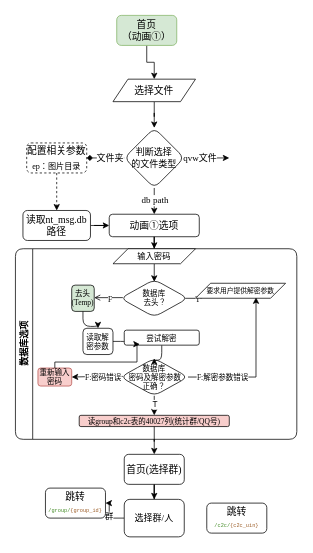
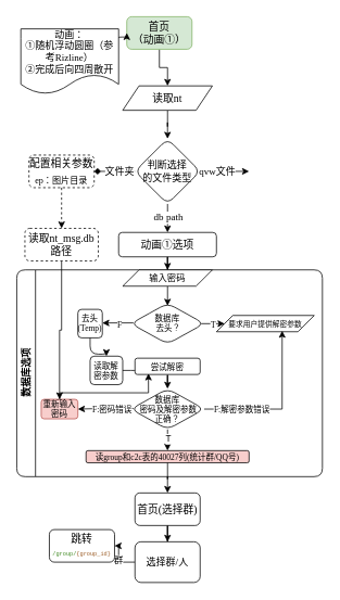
  <mxCell id="0" />
  <mxCell id="1" parent="0" />
  <mxCell id="2" value="" style="edgeStyle=orthogonalEdgeStyle;rounded=0;orthogonalLoop=1;jettySize=auto;html=1;" parent="1" source="3" target="50" edge="1"><mxGeometry relative="1" as="geometry" /></mxCell>
  <mxCell id="3" value="&lt;font&gt;首页&lt;/font&gt;&lt;div&gt;&lt;font&gt;（动画①）&lt;/font&gt;&lt;/div&gt;" style="rounded=1;whiteSpace=wrap;html=1;fontFamily=LXGW WenKai Mono;fillColor=#d5e8d4;strokeColor=#82b366;fontSize=13;" parent="1" vertex="1"><mxGeometry x="155" y="20" width="80" height="40" as="geometry" /></mxCell>
+ <mxCell id="4" style="edgeStyle=orthogonalEdgeStyle;rounded=1;orthogonalLoop=1;jettySize=auto;html=1;entryX=0;entryY=0.5;entryDx=0;entryDy=0;fontFamily=LXGW WenKai Mono;fontSize=13;fontColor=default;exitX=0.998;exitY=0.141;exitDx=0;exitDy=0;exitPerimeter=0;" parent="1" source="12" target="3" edge="1"><mxGeometry relative="1" as="geometry"><mxPoint x="145" y="45" as="sourcePoint" /><Array as="points"><mxPoint x="145" y="45" /></Array></mxGeometry></mxCell>
  <mxCell id="5" style="edgeStyle=orthogonalEdgeStyle;rounded=1;orthogonalLoop=1;jettySize=auto;html=1;entryX=0.5;entryY=0;entryDx=0;entryDy=0;fontFamily=LXGW WenKai Mono;fontSize=12;fontColor=default;" parent="1" source="11" target="14" edge="1"><mxGeometry relative="1" as="geometry" /></mxCell>
  <mxCell id="6" value="db path" style="edgeLabel;html=1;align=center;verticalAlign=middle;resizable=0;points=[];rounded=1;strokeColor=default;fontFamily=LXGW WenKai Mono;fontSize=12;fontColor=default;fillColor=default;" parent="5" vertex="1" connectable="0"><mxGeometry x="-0.305" y="-1" relative="1" as="geometry"><mxPoint x="1" as="offset" /></mxGeometry></mxCell>
  <mxCell id="7" value="" style="edgeStyle=orthogonalEdgeStyle;rounded=1;orthogonalLoop=1;jettySize=auto;html=1;fontFamily=LXGW WenKai Mono;fontSize=12;fontColor=default;endArrow=diamond;" parent="1" source="11" target="45" edge="1"><mxGeometry relative="1" as="geometry" /></mxCell>
  <mxCell id="8" value="文件夹" style="edgeLabel;html=1;align=center;verticalAlign=middle;resizable=0;points=[];rounded=1;strokeColor=default;fontFamily=LXGW WenKai Mono;fontSize=12;fontColor=default;fillColor=default;" parent="7" vertex="1" connectable="0"><mxGeometry x="0.33" y="-1" relative="1" as="geometry"><mxPoint x="13" y="1" as="offset" /></mxGeometry></mxCell>
  <mxCell id="9" value="" style="edgeStyle=orthogonalEdgeStyle;rounded=1;orthogonalLoop=1;jettySize=auto;html=1;fontFamily=LXGW WenKai Mono;fontSize=12;fontColor=default;" parent="1" source="11" edge="1"><mxGeometry relative="1" as="geometry"><mxPoint x="305" y="210" as="targetPoint" /></mxGeometry></mxCell>
  <mxCell id="10" value="qvw文件" style="edgeLabel;html=1;align=center;verticalAlign=middle;resizable=0;points=[];rounded=1;strokeColor=default;fontFamily=LXGW WenKai Mono;fontSize=12;fontColor=default;fillColor=default;" parent="9" vertex="1" connectable="0"><mxGeometry x="-0.657" y="-1" relative="1" as="geometry"><mxPoint x="10" y="-1" as="offset" /></mxGeometry></mxCell>
  <mxCell id="11" value="判断选择&lt;div&gt;的文件类型&lt;/div&gt;" style="rhombus;whiteSpace=wrap;html=1;rounded=1;strokeColor=default;align=center;verticalAlign=middle;fontFamily=LXGW WenKai Mono;fontSize=12;fontColor=default;fillColor=default;" parent="1" vertex="1"><mxGeometry x="165" y="170" width="80" height="80" as="geometry" /></mxCell>
+ <mxCell id="12" value="动画：&lt;div&gt;①随机浮动圆圈（参考Rizline）&lt;/div&gt;&lt;div&gt;②完成后向四周散开&lt;/div&gt;" style="shape=document;whiteSpace=wrap;html=1;boundedLbl=1;rounded=1;strokeColor=default;align=center;verticalAlign=middle;fontFamily=LXGW WenKai Mono;fontSize=12;fontColor=default;fillColor=default;" parent="1" vertex="1"><mxGeometry x="25" y="35" width="120" height="80" as="geometry" /></mxCell>
  <mxCell id="13" value="" style="edgeStyle=orthogonalEdgeStyle;rounded=0;orthogonalLoop=1;jettySize=auto;html=1;" parent="1" source="14" target="39" edge="1"><mxGeometry relative="1" as="geometry" /></mxCell>
  <mxCell id="14" value="动画①&lt;span style=&quot;background-color: transparent; color: light-dark(rgb(0, 0, 0), rgb(255, 255, 255));&quot;&gt;选项&lt;/span&gt;" style="rounded=1;whiteSpace=wrap;html=1;fontFamily=LXGW WenKai Mono;fontSize=13;" parent="1" vertex="1"><mxGeometry x="145" y="285" width="120" height="30" as="geometry" /></mxCell>
  <mxCell id="15" value="数据库选项" style="swimlane;horizontal=0;whiteSpace=wrap;html=1;rounded=1;strokeColor=default;align=center;verticalAlign=middle;fontFamily=LXGW WenKai Mono;fontSize=12;fontColor=default;fillColor=default;" parent="1" vertex="1"><mxGeometry x="20" y="331" width="375" height="254" as="geometry"><mxRectangle x="215" y="306" width="40" height="90" as="alternateBounds" /></mxGeometry></mxCell>
  <mxCell id="16" value="" style="group;fontSize=10;" parent="15" vertex="1" connectable="0"><mxGeometry x="75" y="35" width="300" height="50" as="geometry" /></mxCell>
- <mxCell id="17" style="edgeStyle=orthogonalEdgeStyle;rounded=1;orthogonalLoop=1;jettySize=auto;html=1;entryX=1;entryY=0.5;entryDx=0;entryDy=0;fontFamily=LXGW WenKai Mono;fontSize=10;fontColor=default;exitX=0.035;exitY=0.483;exitDx=0;exitDy=0;exitPerimeter=0;endArrow=open;" parent="16" source="21" target="22" edge="1"><mxGeometry relative="1" as="geometry" /></mxCell>
+ <mxCell id="17" style="edgeStyle=orthogonalEdgeStyle;rounded=1;orthogonalLoop=1;jettySize=auto;html=1;entryX=1;entryY=0.5;entryDx=0;entryDy=0;fontFamily=LXGW WenKai Mono;fontSize=10;fontColor=default;exitX=0.035;exitY=0.483;exitDx=0;exitDy=0;exitPerimeter=0;" parent="16" source="21" target="22" edge="1"><mxGeometry relative="1" as="geometry" /></mxCell>
  <mxCell id="18" value="F" style="edgeLabel;html=1;align=center;verticalAlign=middle;resizable=0;points=[];rounded=1;strokeColor=default;fontFamily=LXGW WenKai Mono;fontSize=10;fontColor=default;fillColor=default;" parent="17" vertex="1" connectable="0"><mxGeometry x="-0.379" relative="1" as="geometry"><mxPoint x="-6" y="1" as="offset" /></mxGeometry></mxCell>
  <mxCell id="19" style="edgeStyle=orthogonalEdgeStyle;rounded=1;orthogonalLoop=1;jettySize=auto;html=1;exitX=0.958;exitY=0.501;exitDx=0;exitDy=0;entryX=0;entryY=0.5;entryDx=0;entryDy=0;fontFamily=LXGW WenKai Mono;fontSize=10;fontColor=default;exitPerimeter=0;" parent="16" source="21" target="23" edge="1"><mxGeometry relative="1" as="geometry"><mxPoint x="179" y="31" as="targetPoint" /></mxGeometry></mxCell>
  <mxCell id="20" value="T" style="edgeLabel;html=1;align=center;verticalAlign=middle;resizable=0;points=[];rounded=1;strokeColor=default;fontFamily=LXGW WenKai Mono;fontSize=10;fontColor=default;fillColor=default;" parent="19" vertex="1" connectable="0"><mxGeometry x="-0.037" relative="1" as="geometry"><mxPoint as="offset" /></mxGeometry></mxCell>
  <mxCell id="21" value="&lt;font&gt;数据库&lt;/font&gt;&lt;div&gt;&lt;font&gt;&amp;nbsp;去头？&lt;/font&gt;&lt;/div&gt;" style="rhombus;whiteSpace=wrap;html=1;rounded=1;strokeColor=default;align=center;verticalAlign=middle;fontFamily=LXGW WenKai Mono;fontSize=10;fontColor=default;fillColor=default;" parent="16" vertex="1"><mxGeometry x="65" y="6" width="90" height="50" as="geometry" /></mxCell>
- <mxCell id="22" value="&lt;span&gt;去头(Temp)&lt;/span&gt;" style="rounded=1;whiteSpace=wrap;html=1;fontFamily=LXGW WenKai Mono;fontSize=10;fillColor=#d5e8d4;" parent="16" vertex="1"><mxGeometry y="13.5" width="30" height="35" as="geometry" /></mxCell>
- <mxCell id="23" value="&lt;font style=&quot;font-size: 9px;&quot;&gt;&lt;span style=&quot;font-family: &amp;quot;LXGW WenKai Mono&amp;quot;;&quot;&gt;要求用户提供&lt;/span&gt;&lt;span style=&quot;color: light-dark(rgb(0, 0, 0), rgb(255, 255, 255)); font-family: &amp;quot;LXGW WenKai Mono&amp;quot;; background-color: transparent;&quot;&gt;解密参数&lt;/span&gt;&lt;/font&gt;" style="shape=parallelogram;perimeter=parallelogramPerimeter;whiteSpace=wrap;html=1;fixedSize=1;size=20;fontSize=11;" parent="16" vertex="1"><mxGeometry x="165" y="11" width="120" height="20" as="geometry" /></mxCell>
+ <mxCell id="22" value="&lt;span&gt;去头(Temp)&lt;/span&gt;" style="rounded=1;whiteSpace=wrap;html=1;fontFamily=LXGW WenKai Mono;fontSize=10;" parent="16" vertex="1"><mxGeometry y="13.5" width="30" height="35" as="geometry" /></mxCell>
+ <mxCell id="23" value="&lt;font style=&quot;font-size: 9px;&quot;&gt;&lt;span style=&quot;font-family: &amp;quot;LXGW WenKai Mono&amp;quot;;&quot;&gt;要求用户提供&lt;/span&gt;&lt;span style=&quot;color: light-dark(rgb(0, 0, 0), rgb(255, 255, 255)); font-family: &amp;quot;LXGW WenKai Mono&amp;quot;; background-color: transparent;&quot;&gt;解密参数&lt;/span&gt;&lt;/font&gt;" style="shape=parallelogram;perimeter=parallelogramPerimeter;whiteSpace=wrap;html=1;fixedSize=1;size=20;fontSize=11;" parent="16" vertex="1"><mxGeometry x="170" y="21" width="120" height="20" as="geometry" /></mxCell>
  <mxCell id="24" value="" style="group;" parent="15" vertex="1" connectable="0"><mxGeometry x="75" y="177" width="270" height="105" as="geometry" /></mxCell>
  <mxCell id="25" value="&lt;font&gt;数据库&lt;/font&gt;&lt;div&gt;&lt;font&gt;&amp;nbsp;密码及解密参数&lt;/font&gt;&lt;/div&gt;&lt;div&gt;&lt;font&gt;正确？&lt;/font&gt;&lt;/div&gt;" style="rhombus;whiteSpace=wrap;html=1;rounded=1;strokeColor=default;align=center;verticalAlign=middle;fontFamily=LXGW WenKai Mono;fontSize=10;fontColor=default;fillColor=default;" parent="24" vertex="1"><mxGeometry x="65" y="-31" width="90" height="50" as="geometry" /></mxCell>
  <mxCell id="26" value="&lt;span&gt;读group和c2c表的40027列(统计群/QQ号)&lt;/span&gt;" style="rounded=1;whiteSpace=wrap;html=1;fontFamily=LXGW WenKai Mono;fontSize=10;fillColor=#f8cecc;" parent="24" vertex="1"><mxGeometry x="10" y="45" width="200" height="15" as="geometry" /></mxCell>
  <mxCell id="27" value="" style="edgeStyle=orthogonalEdgeStyle;rounded=1;orthogonalLoop=1;jettySize=auto;html=1;fontFamily=LXGW WenKai Mono;fontSize=10;fontColor=default;" parent="24" source="25" target="26" edge="1"><mxGeometry relative="1" as="geometry" /></mxCell>
  <mxCell id="28" value="T" style="edgeLabel;html=1;align=center;verticalAlign=middle;resizable=0;points=[];" parent="27" vertex="1" connectable="0"><mxGeometry x="-0.725" y="-2" relative="1" as="geometry"><mxPoint x="2" y="4" as="offset" /></mxGeometry></mxCell>
  <mxCell id="29" value="" style="edgeStyle=orthogonalEdgeStyle;rounded=1;orthogonalLoop=1;jettySize=auto;html=1;fontFamily=LXGW WenKai Mono;fontSize=10;fontColor=default;" parent="15" source="30" target="33" edge="1"><mxGeometry relative="1" as="geometry" /></mxCell>
  <mxCell id="30" value="&lt;span&gt;读取解密参数&lt;/span&gt;" style="rounded=1;whiteSpace=wrap;html=1;fontFamily=LXGW WenKai Mono;fontSize=10;" parent="15" vertex="1"><mxGeometry x="90" y="106" width="40" height="35" as="geometry" /></mxCell>
  <mxCell id="31" value="" style="edgeStyle=orthogonalEdgeStyle;rounded=1;orthogonalLoop=1;jettySize=auto;html=1;fontFamily=LXGW WenKai Mono;fontSize=10;fontColor=default;" parent="15" source="22" target="30" edge="1"><mxGeometry relative="1" as="geometry" /></mxCell>
  <mxCell id="32" value="" style="edgeStyle=orthogonalEdgeStyle;rounded=1;orthogonalLoop=1;jettySize=auto;html=1;fontFamily=LXGW WenKai Mono;fontSize=10;fontColor=default;" parent="15" source="33" target="25" edge="1"><mxGeometry relative="1" as="geometry" /></mxCell>
- <mxCell id="33" value="&lt;font&gt;尝试解密&lt;/font&gt;" style="rounded=1;whiteSpace=wrap;html=1;fontFamily=LXGW WenKai Mono;fontSize=10;" parent="15" vertex="1"><mxGeometry x="145" y="108.5" width="100" height="20" as="geometry" /></mxCell>
+ <mxCell id="33" value="&lt;font&gt;尝试解密&lt;/font&gt;" style="rounded=1;whiteSpace=wrap;html=1;fontFamily=LXGW WenKai Mono;fontSize=10;" parent="15" vertex="1"><mxGeometry x="145" y="108.5" width="80" height="20" as="geometry" /></mxCell>
  <mxCell id="34" value="重新输入密码" style="rounded=1;whiteSpace=wrap;html=1;fontFamily=LXGW WenKai Mono;fontSize=10;fillColor=#f8cecc;strokeColor=#b85450;" parent="15" vertex="1"><mxGeometry x="30" y="159" width="45" height="24" as="geometry" /></mxCell>
  <mxCell id="35" style="edgeStyle=orthogonalEdgeStyle;rounded=1;orthogonalLoop=1;jettySize=auto;html=1;entryX=1;entryY=0.5;entryDx=0;entryDy=0;fontFamily=LXGW WenKai Mono;fontSize=10;fontColor=default;exitX=0.035;exitY=0.483;exitDx=0;exitDy=0;exitPerimeter=0;" parent="15" source="25" target="34" edge="1"><mxGeometry relative="1" as="geometry" /></mxCell>
  <mxCell id="36" value="F:密码错误" style="edgeLabel;html=1;align=center;verticalAlign=middle;resizable=0;points=[];rounded=1;strokeColor=default;fontFamily=LXGW WenKai Mono;fontSize=10;fontColor=default;fillColor=default;" parent="35" vertex="1" connectable="0"><mxGeometry x="-0.379" relative="1" as="geometry"><mxPoint x="-6" y="1" as="offset" /></mxGeometry></mxCell>
  <mxCell id="37" style="edgeStyle=orthogonalEdgeStyle;rounded=0;orthogonalLoop=1;jettySize=auto;html=1;entryX=0.207;entryY=0.936;entryDx=0;entryDy=0;entryPerimeter=0;" parent="15" source="34" target="33" edge="1"><mxGeometry relative="1" as="geometry"><Array as="points"><mxPoint x="52" y="151" /><mxPoint x="162" y="151" /></Array></mxGeometry></mxCell>
  <mxCell id="38" style="edgeStyle=orthogonalEdgeStyle;rounded=0;orthogonalLoop=1;jettySize=auto;html=1;" parent="15" source="39" edge="1"><mxGeometry relative="1" as="geometry"><mxPoint x="185.0" y="44" as="targetPoint" /></mxGeometry></mxCell>
  <mxCell id="39" value="&lt;span style=&quot;font-family: &amp;quot;LXGW WenKai Mono&amp;quot;;&quot;&gt;输入密码&lt;/span&gt;" style="shape=parallelogram;perimeter=parallelogramPerimeter;whiteSpace=wrap;html=1;fixedSize=1;size=20;fontSize=11;" parent="15" vertex="1"><mxGeometry x="130" width="110" height="20" as="geometry" /></mxCell>
  <mxCell id="40" style="edgeStyle=orthogonalEdgeStyle;rounded=0;orthogonalLoop=1;jettySize=auto;html=1;entryX=0.672;entryY=0.941;entryDx=0;entryDy=0;entryPerimeter=0;" parent="15" source="25" target="23" edge="1"><mxGeometry relative="1" as="geometry" /></mxCell>
  <mxCell id="41" value="F:解密参数错误" style="edgeLabel;html=1;align=center;verticalAlign=middle;resizable=0;points=[];rounded=1;strokeColor=default;fontFamily=LXGW WenKai Mono;fontSize=10;fontColor=default;fillColor=default;" parent="15" vertex="1" connectable="0"><mxGeometry x="275.001" y="171.004" as="geometry" /></mxCell>
  <mxCell id="42" value="" style="edgeStyle=orthogonalEdgeStyle;rounded=0;orthogonalLoop=1;jettySize=auto;html=1;" parent="1" source="43" target="53" edge="1"><mxGeometry relative="1" as="geometry" /></mxCell>
  <mxCell id="43" value="首页(选择群)" style="rounded=1;whiteSpace=wrap;html=1;fontFamily=LXGW WenKai Mono;fontSize=13;" parent="1" vertex="1"><mxGeometry x="165" y="605" width="80" height="40" as="geometry" /></mxCell>
  <mxCell id="44" value="" style="edgeStyle=orthogonalEdgeStyle;rounded=1;orthogonalLoop=1;jettySize=auto;html=1;fontFamily=LXGW WenKai Mono;fontSize=12;fontColor=default;dashed=1;" parent="1" source="45" target="47" edge="1"><mxGeometry relative="1" as="geometry" /></mxCell>
  <mxCell id="45" value="配置相关参数&lt;div&gt;&lt;sub&gt;ep：图片目录&lt;/sub&gt;&lt;/div&gt;" style="rounded=1;whiteSpace=wrap;html=1;fontFamily=LXGW WenKai Mono;fontSize=13;dashed=1;" parent="1" vertex="1"><mxGeometry x="35" y="190" width="80" height="40" as="geometry" /></mxCell>
- <mxCell id="46" style="edgeStyle=orthogonalEdgeStyle;rounded=0;orthogonalLoop=1;jettySize=auto;html=1;entryX=0;entryY=0.5;entryDx=0;entryDy=0;" edge="1" parent="1" source="47" target="14"><mxGeometry relative="1" as="geometry" /></mxCell>
- <mxCell id="47" value="读取nt_msg.db路径" style="rounded=1;whiteSpace=wrap;html=1;fontFamily=LXGW WenKai Mono;fontSize=13;" parent="1" vertex="1"><mxGeometry x="30" y="280" width="90" height="40" as="geometry" /></mxCell>
+ <mxCell id="46" style="edgeStyle=orthogonalEdgeStyle;rounded=0;orthogonalLoop=1;jettySize=auto;html=1;" edge="1" parent="1" source="47" target="34"><mxGeometry relative="1" as="geometry" /></mxCell>
+ <mxCell id="47" value="读取nt_msg.db路径" style="rounded=1;whiteSpace=wrap;html=1;fontFamily=LXGW WenKai Mono;fontSize=13;dashed=1;" parent="1" vertex="1"><mxGeometry x="30" y="280" width="90" height="40" as="geometry" /></mxCell>
  <mxCell id="48" value="" style="edgeStyle=orthogonalEdgeStyle;rounded=0;orthogonalLoop=1;jettySize=auto;html=1;" parent="1" source="26" target="43" edge="1"><mxGeometry relative="1" as="geometry" /></mxCell>
  <mxCell id="49" value="" style="edgeStyle=orthogonalEdgeStyle;rounded=0;orthogonalLoop=1;jettySize=auto;html=1;" parent="1" source="50" target="11" edge="1"><mxGeometry relative="1" as="geometry" /></mxCell>
- <mxCell id="50" value="&lt;span style=&quot;font-family: &amp;quot;LXGW WenKai Mono&amp;quot;; font-size: 13px;&quot;&gt;选择文件&lt;/span&gt;" style="shape=parallelogram;perimeter=parallelogramPerimeter;whiteSpace=wrap;html=1;fixedSize=1;size=20;" parent="1" vertex="1"><mxGeometry x="150" y="105" width="110" height="30" as="geometry" /></mxCell>
+ <mxCell id="50" value="&lt;span style=&quot;font-family: &amp;quot;LXGW WenKai Mono&amp;quot;; font-size: 13px;&quot;&gt;读取nt&lt;/span&gt;" style="shape=parallelogram;perimeter=parallelogramPerimeter;whiteSpace=wrap;html=1;fixedSize=1;size=20;" parent="1" vertex="1"><mxGeometry x="150" y="105" width="110" height="30" as="geometry" /></mxCell>
  <mxCell id="51" value="" style="edgeStyle=orthogonalEdgeStyle;rounded=0;orthogonalLoop=1;jettySize=auto;html=1;" parent="1" source="53" target="54" edge="1"><mxGeometry relative="1" as="geometry" /></mxCell>
  <mxCell id="52" value="群" style="edgeLabel;html=1;align=center;verticalAlign=middle;resizable=0;points=[];fontFamily=LXGW WenKai Mono;" parent="51" vertex="1" connectable="0"><mxGeometry x="0.023" y="1" relative="1" as="geometry"><mxPoint as="offset" /></mxGeometry></mxCell>
  <mxCell id="53" value="选择群/人" style="whiteSpace=wrap;html=1;strokeColor=default;align=center;verticalAlign=middle;fontFamily=LXGW WenKai Mono;fontSize=12;fontColor=default;fillColor=default;rounded=1;" parent="1" vertex="1"><mxGeometry x="165" y="665" width="80" height="50" as="geometry" /></mxCell>
  <mxCell id="54" value="跳转&lt;div&gt;&lt;font style=&quot;font-size: 7px;&quot;&gt;&lt;span style=&quot;font-family: &amp;quot;JetBrains Mono&amp;quot;, &amp;quot;LXGW WenKai Mono&amp;quot;, Consolas, &amp;quot;Courier New&amp;quot;, monospace, Consolas, &amp;quot;Courier New&amp;quot;, monospace; white-space: pre; color: rgb(68, 140, 39);&quot;&gt;/group/&lt;/span&gt;&lt;span style=&quot;font-family: &amp;quot;JetBrains Mono&amp;quot;, &amp;quot;LXGW WenKai Mono&amp;quot;, Consolas, &amp;quot;Courier New&amp;quot;, monospace, Consolas, &amp;quot;Courier New&amp;quot;, monospace; white-space: pre; color: rgb(156, 93, 39);&quot;&gt;{group_id}&lt;/span&gt;&lt;/font&gt;&lt;/div&gt;" style="rounded=1;whiteSpace=wrap;html=1;fontFamily=LXGW WenKai Mono;fontSize=13;" parent="1" vertex="1"><mxGeometry x="60" y="650" width="80" height="40" as="geometry" /></mxCell>
- <mxCell id="55" value="跳转&lt;div&gt;&lt;span style=&quot;font-size: 7px; font-family: &amp;quot;JetBrains Mono&amp;quot;, &amp;quot;LXGW WenKai Mono&amp;quot;, Consolas, &amp;quot;Courier New&amp;quot;, monospace, Consolas, &amp;quot;Courier New&amp;quot;, monospace; white-space: pre; color: rgb(68, 140, 39);&quot;&gt;/c2c/&lt;/span&gt;&lt;span style=&quot;font-size: 7px; font-family: &amp;quot;JetBrains Mono&amp;quot;, &amp;quot;LXGW WenKai Mono&amp;quot;, Consolas, &amp;quot;Courier New&amp;quot;, monospace, Consolas, &amp;quot;Courier New&amp;quot;, monospace; white-space: pre; color: rgb(156, 93, 39);&quot;&gt;{c2c_uin}&lt;/span&gt;&lt;br&gt;&lt;/div&gt;" style="rounded=1;whiteSpace=wrap;html=1;fontFamily=LXGW WenKai Mono;fontSize=13;" parent="1" vertex="1"><mxGeometry x="275" y="670" width="80" height="40" as="geometry" /></mxCell>
